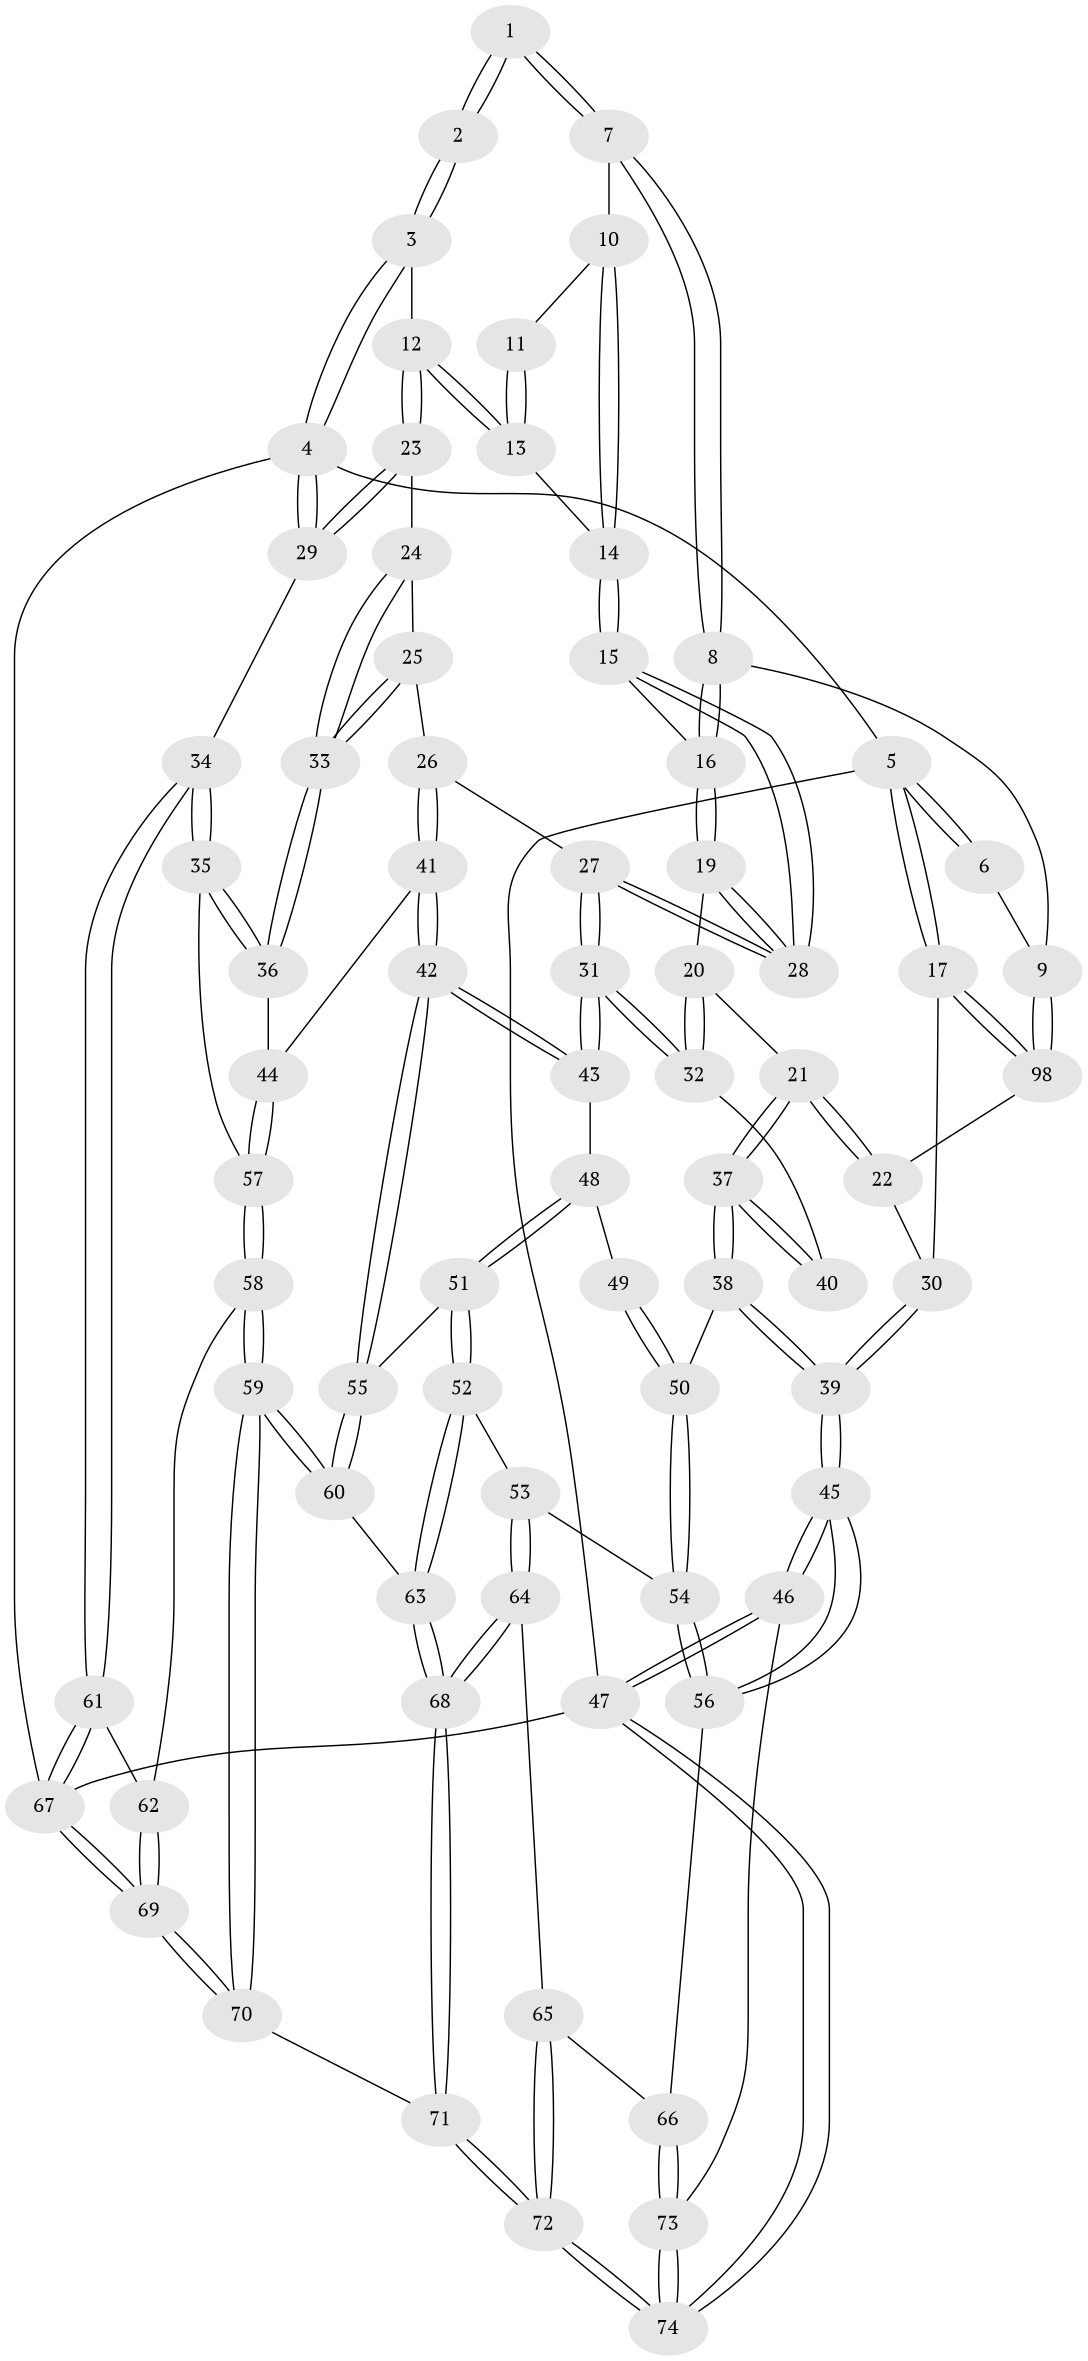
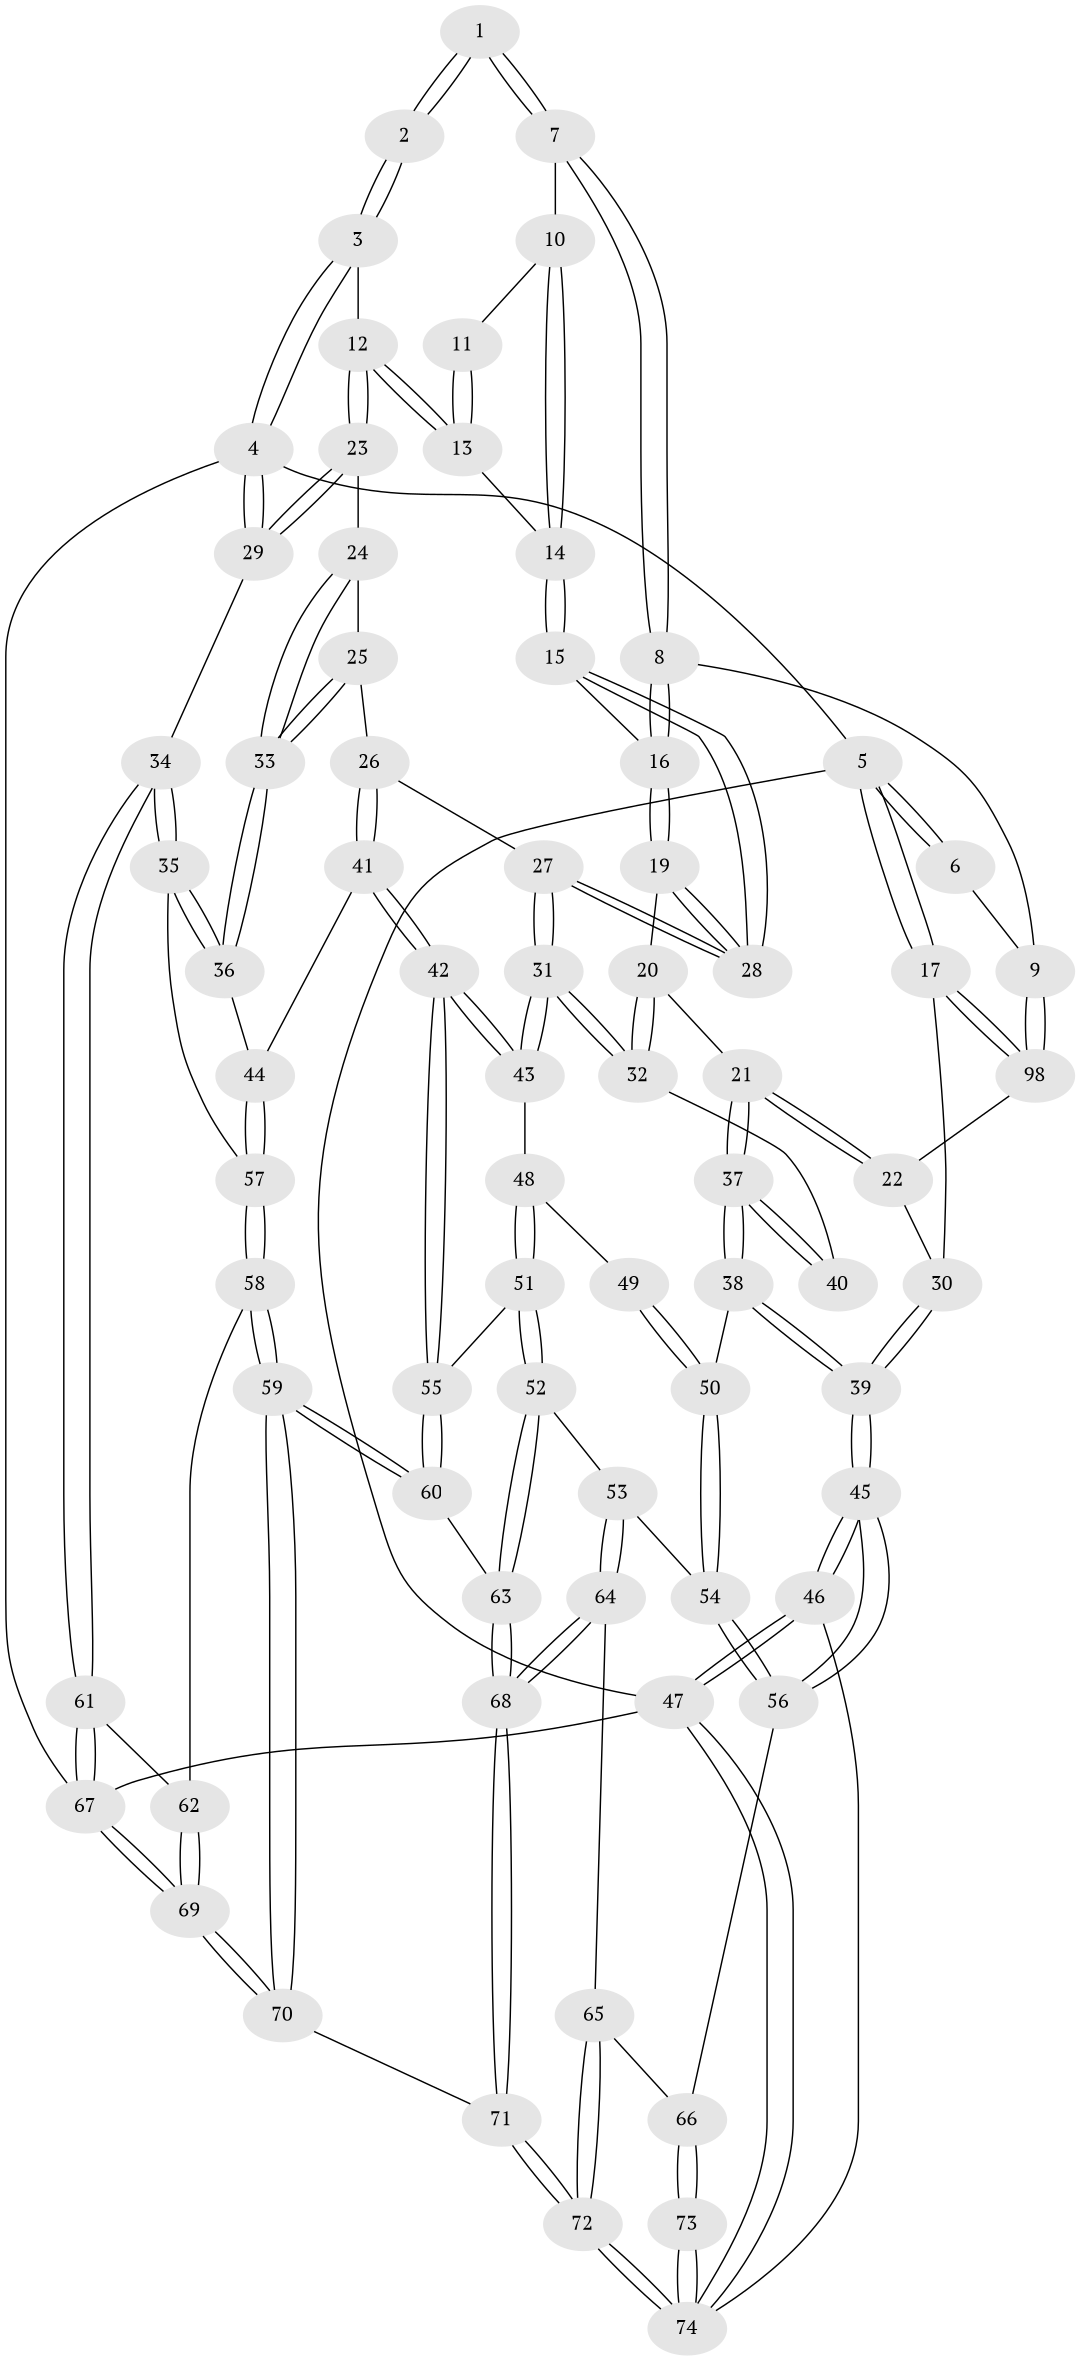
  graph {
    fontname="PT Serif"
    node [color=gray90 fontname="PT Serif" style=filled]
    edge [fontname="PT Serif"]
    1
    2
    7
    3
    8
    10
    4
    12
    5
    29
    67
    13
    23
    6
    17
    47
    34
    69
    9
    n20 [label=98]
    30
    74
    16
    11
    14
    19
    22
    15
    24
    28
    20
    39
    21
    32
    37
    40
    38
    25
    33
    26
    36
    27
    41
    31
    44
    42
    43
    35
    61
    45
    48
    57
    62
    58
    50
    54
    46
    56
    49
    55
    60
    51
    73
    66
    52
    53
    63
    64
    68
    65
    59
    70
    71
    72
    1 -- 2
    1 -- 2
    1 -- 7
    1 -- 7
    2 -- 3
    2 -- 3
    7 -- 8
    7 -- 8
    7 -- 10
    3 -- 4
    3 -- 4
    3 -- 12
    8 -- 9
    8 -- 16
    8 -- 16
    10 -- 11
    10 -- 14
    10 -- 14
    4 -- 5
    4 -- 29
    4 -- 29
    4 -- 67
    12 -- 13
    12 -- 13
    12 -- 23
    12 -- 23
    5 -- 6
    5 -- 6
    5 -- 17
    5 -- 17
    5 -- 47
    29 -- 34
    67 -- 69
    67 -- 69
    13 -- 14
    23 -- 29
    23 -- 29
    23 -- 24
    6 -- 9
    17 -- n20
    17 -- n20
    17 -- 30
    47 -- 67
    47 -- 74
    47 -- 74
    34 -- 35
    34 -- 35
    34 -- 61
    34 -- 61
    69 -- 70
    69 -- 70
    9 -- n20
    9 -- n20
    n20 -- 22
    30 -- 39
    30 -- 39
    16 -- 19
    16 -- 19
    11 -- 13
    11 -- 13
    14 -- 15
    14 -- 15
    19 -- 28
    19 -- 28
    19 -- 20
    22 -- 30
    15 -- 16
    15 -- 28
    15 -- 28
    24 -- 25
    24 -- 33
    24 -- 33
    20 -- 21
    20 -- 32
    20 -- 32
    39 -- 45
    39 -- 45
    21 -- 22
    21 -- 22
    21 -- 37
    21 -- 37
    32 -- 40
    37 -- 40
    37 -- 40
    37 -- 38
    37 -- 38
    38 -- 39
    38 -- 39
    38 -- 50
    25 -- 33
    25 -- 33
    25 -- 26
    33 -- 36
    33 -- 36
    26 -- 27
    26 -- 41
    26 -- 41
    36 -- 44
    27 -- 28
    27 -- 28
    27 -- 31
    27 -- 31
    41 -- 44
    41 -- 42
    41 -- 42
    31 -- 32
    31 -- 32
    31 -- 43
    31 -- 43
    44 -- 57
    44 -- 57
    42 -- 43
    42 -- 43
    42 -- 55
    42 -- 55
    43 -- 48
    35 -- 36
    35 -- 36
    35 -- 57
    61 -- 67
    61 -- 67
    61 -- 62
    45 -- 46
    45 -- 46
    45 -- 56
    45 -- 56
    48 -- 49
    48 -- 51
    48 -- 51
    57 -- 58
    57 -- 58
    62 -- 69
    62 -- 69
    58 -- 62
    58 -- 59
    58 -- 59
    50 -- 54
    50 -- 54
    54 -- 56
    54 -- 56
    46 -- 47
    46 -- 47
-   46 -- 73
+   46 -- 74
    56 -- 66
    49 -- 50
    49 -- 50
    55 -- 60
    55 -- 60
    60 -- 63
    51 -- 55
    51 -- 52
    51 -- 52
    73 -- 74
    73 -- 74
    66 -- 73
    66 -- 73
    52 -- 53
    52 -- 63
    52 -- 63
    53 -- 54
    53 -- 64
    53 -- 64
    63 -- 68
    63 -- 68
    64 -- 68
    64 -- 68
    64 -- 65
    68 -- 71
    68 -- 71
    65 -- 66
    65 -- 72
    65 -- 72
    59 -- 60
    59 -- 60
    59 -- 70
    59 -- 70
    70 -- 71
    71 -- 72
    71 -- 72
    72 -- 74
    72 -- 74
  }
